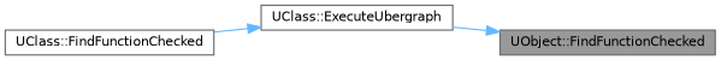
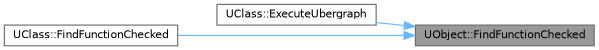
  digraph {
    rankdir=RL
    node [color=grey40 fillcolor=white fontname=Helvetica fontsize=10 shape=box style=filled]
    edge [color=steelblue1 dir=back fontname=Helvetica fontsize=10 labelfontname=Helvetica labelfontsize=10 style=solid]
    n1 [color=gray40 fillcolor=grey60 fontcolor=black height=0.2 label="UObject::FindFunctionChecked" width=0.4]
    n2 [height=0.2 label="UClass::ExecuteUbergraph" width=0.4]
    n3 [height=0.2 label="UClass::FindFunctionChecked" width=0.4]
    n1 -> n2
-   n2 -> n3
+   n1 -> n3
  }
